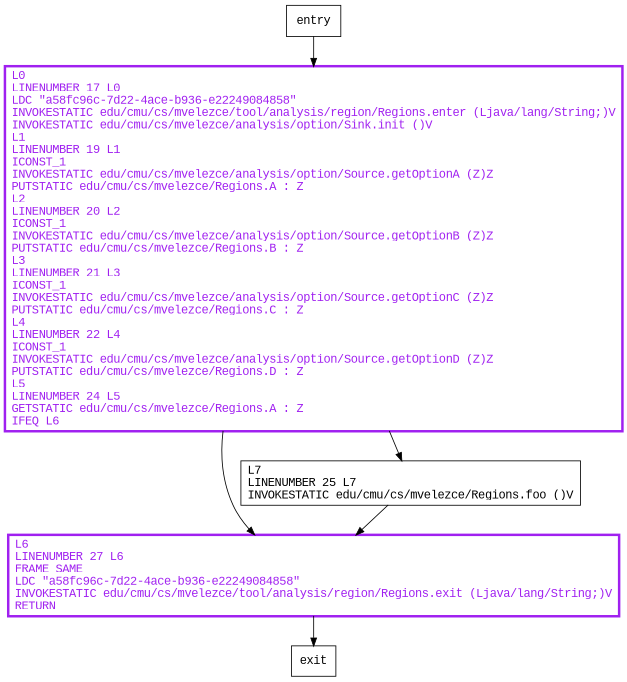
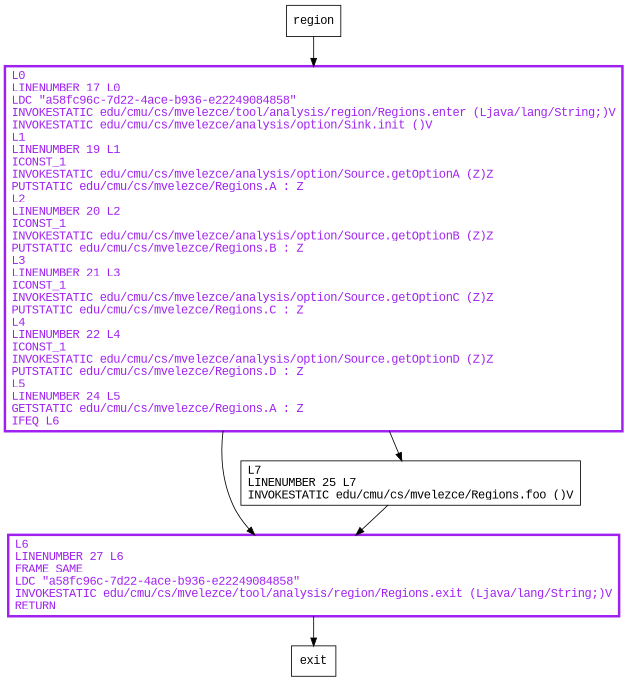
  digraph {
    fontname="Liberation Mono"
    node [shape=record fontname="Liberation Mono"]
    edge [fontname="Liberation Mono"]
    n1 [color=purple fontcolor=purple label="L6\lLINENUMBER 27 L6\lFRAME SAME\lLDC \"a58fc96c-7d22-4ace-b936-e22249084858\"\lINVOKESTATIC edu/cmu/cs/mvelezce/tool/analysis/region/Regions.exit (Ljava/lang/String;)V\lRETURN\l" penwidth=3]
    exit
    n3 [label="L7\lLINENUMBER 25 L7\lINVOKESTATIC edu/cmu/cs/mvelezce/Regions.foo ()V\l"]
    n4 [color=purple fontcolor=purple label="L0\lLINENUMBER 17 L0\lLDC \"a58fc96c-7d22-4ace-b936-e22249084858\"\lINVOKESTATIC edu/cmu/cs/mvelezce/tool/analysis/region/Regions.enter (Ljava/lang/String;)V\lINVOKESTATIC edu/cmu/cs/mvelezce/analysis/option/Sink.init ()V\lL1\lLINENUMBER 19 L1\lICONST_1\lINVOKESTATIC edu/cmu/cs/mvelezce/analysis/option/Source.getOptionA (Z)Z\lPUTSTATIC edu/cmu/cs/mvelezce/Regions.A : Z\lL2\lLINENUMBER 20 L2\lICONST_1\lINVOKESTATIC edu/cmu/cs/mvelezce/analysis/option/Source.getOptionB (Z)Z\lPUTSTATIC edu/cmu/cs/mvelezce/Regions.B : Z\lL3\lLINENUMBER 21 L3\lICONST_1\lINVOKESTATIC edu/cmu/cs/mvelezce/analysis/option/Source.getOptionC (Z)Z\lPUTSTATIC edu/cmu/cs/mvelezce/Regions.C : Z\lL4\lLINENUMBER 22 L4\lICONST_1\lINVOKESTATIC edu/cmu/cs/mvelezce/analysis/option/Source.getOptionD (Z)Z\lPUTSTATIC edu/cmu/cs/mvelezce/Regions.D : Z\lL5\lLINENUMBER 24 L5\lGETSTATIC edu/cmu/cs/mvelezce/Regions.A : Z\lIFEQ L6\l" penwidth=3]
-   entry
+   entry [label=region]
    n1 -> exit
    n3 -> n1
    n4 -> n1
    n4 -> n3
    entry -> n4
  }
